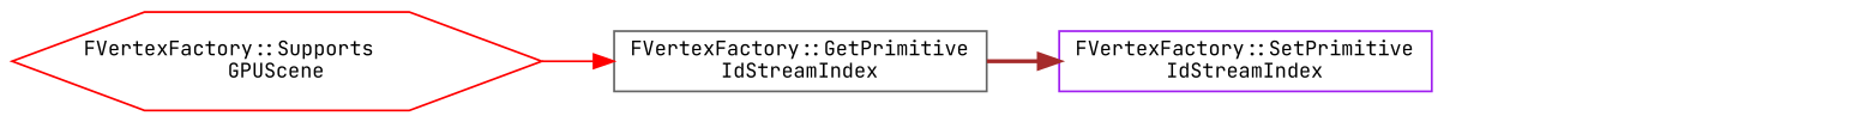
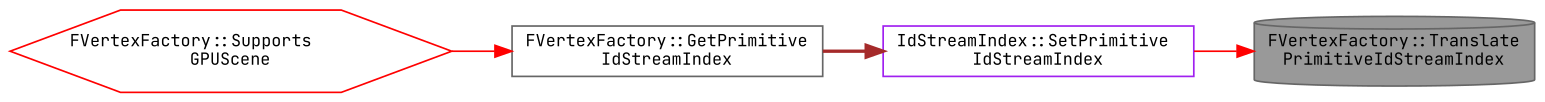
  digraph {
    fontname="JetBrains Mono"
    rankdir=RL
    node [color=gray40 fillcolor=white fontname="JetBrains Mono" fontsize=10 shape=box style=filled]
    edge [color=red dir=back fontname="JetBrains Mono" fontsize=10 labelfontname=Helvetica labelfontsize=10 style=solid]
-   n2 [color=purple height=0.2 label="FVertexFactory::SetPrimitive\lIdStreamIndex" width=0.4]
+   n1 [fillcolor=grey60 fontcolor=black height=0.2 label="FVertexFactory::Translate\lPrimitiveIdStreamIndex" shape=cylinder width=0.4]
+   n2 [color=purple height=0.2 label="IdStreamIndex::SetPrimitive\lIdStreamIndex" width=0.4]
    n3 [height=0.2 label="FVertexFactory::GetPrimitive\lIdStreamIndex" width=0.4]
    n4 [color=red height=0.2 label="FVertexFactory::Supports\lGPUScene" shape=hexagon width=0.4]
+   n1 -> n2
    n2 -> n3 [color=brown style=bold]
    n3 -> n4
  }
